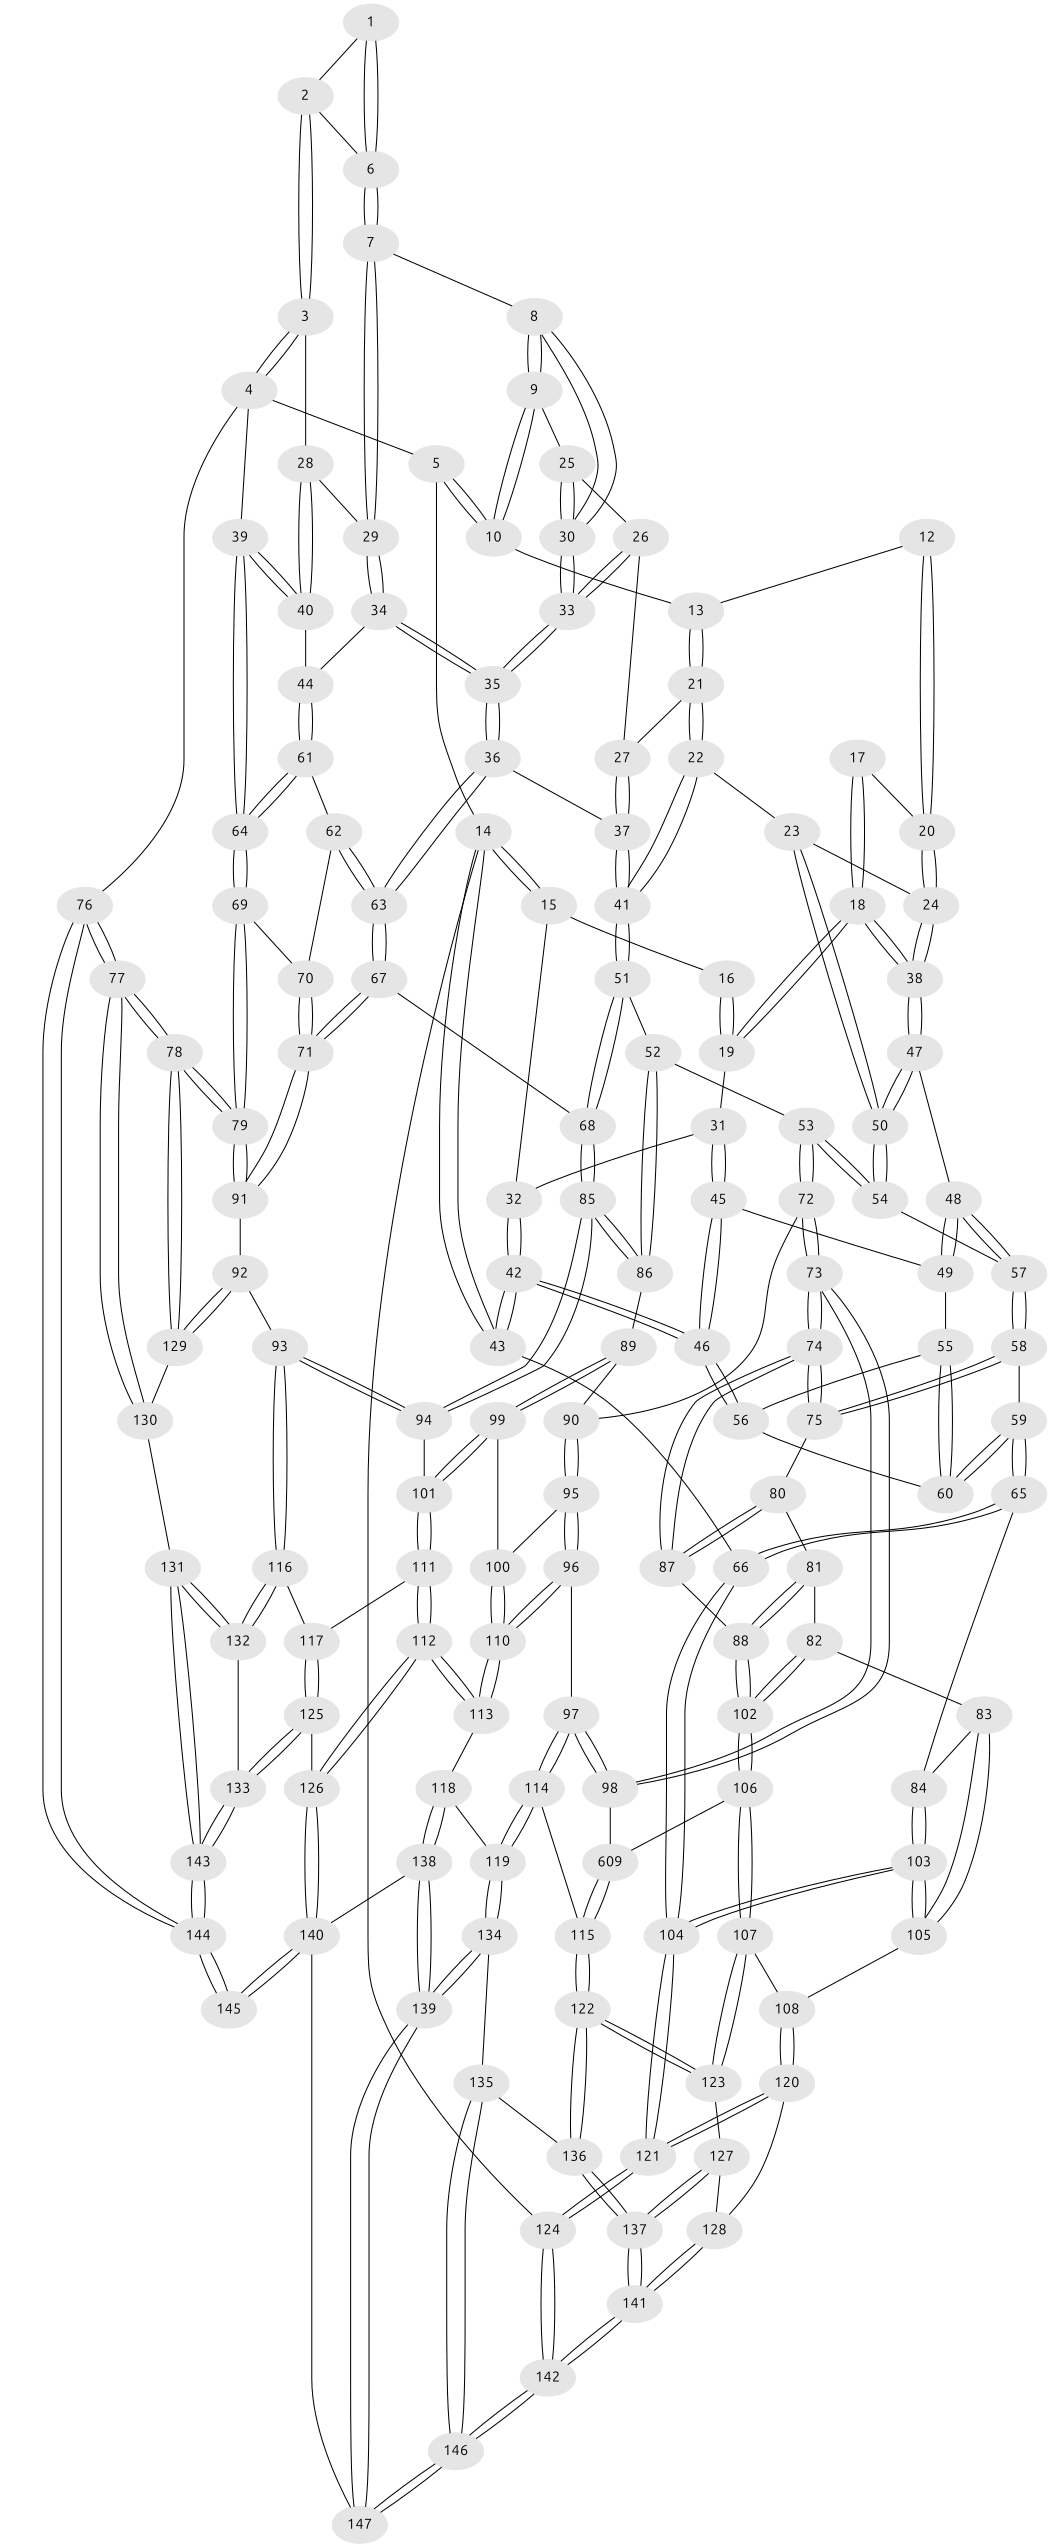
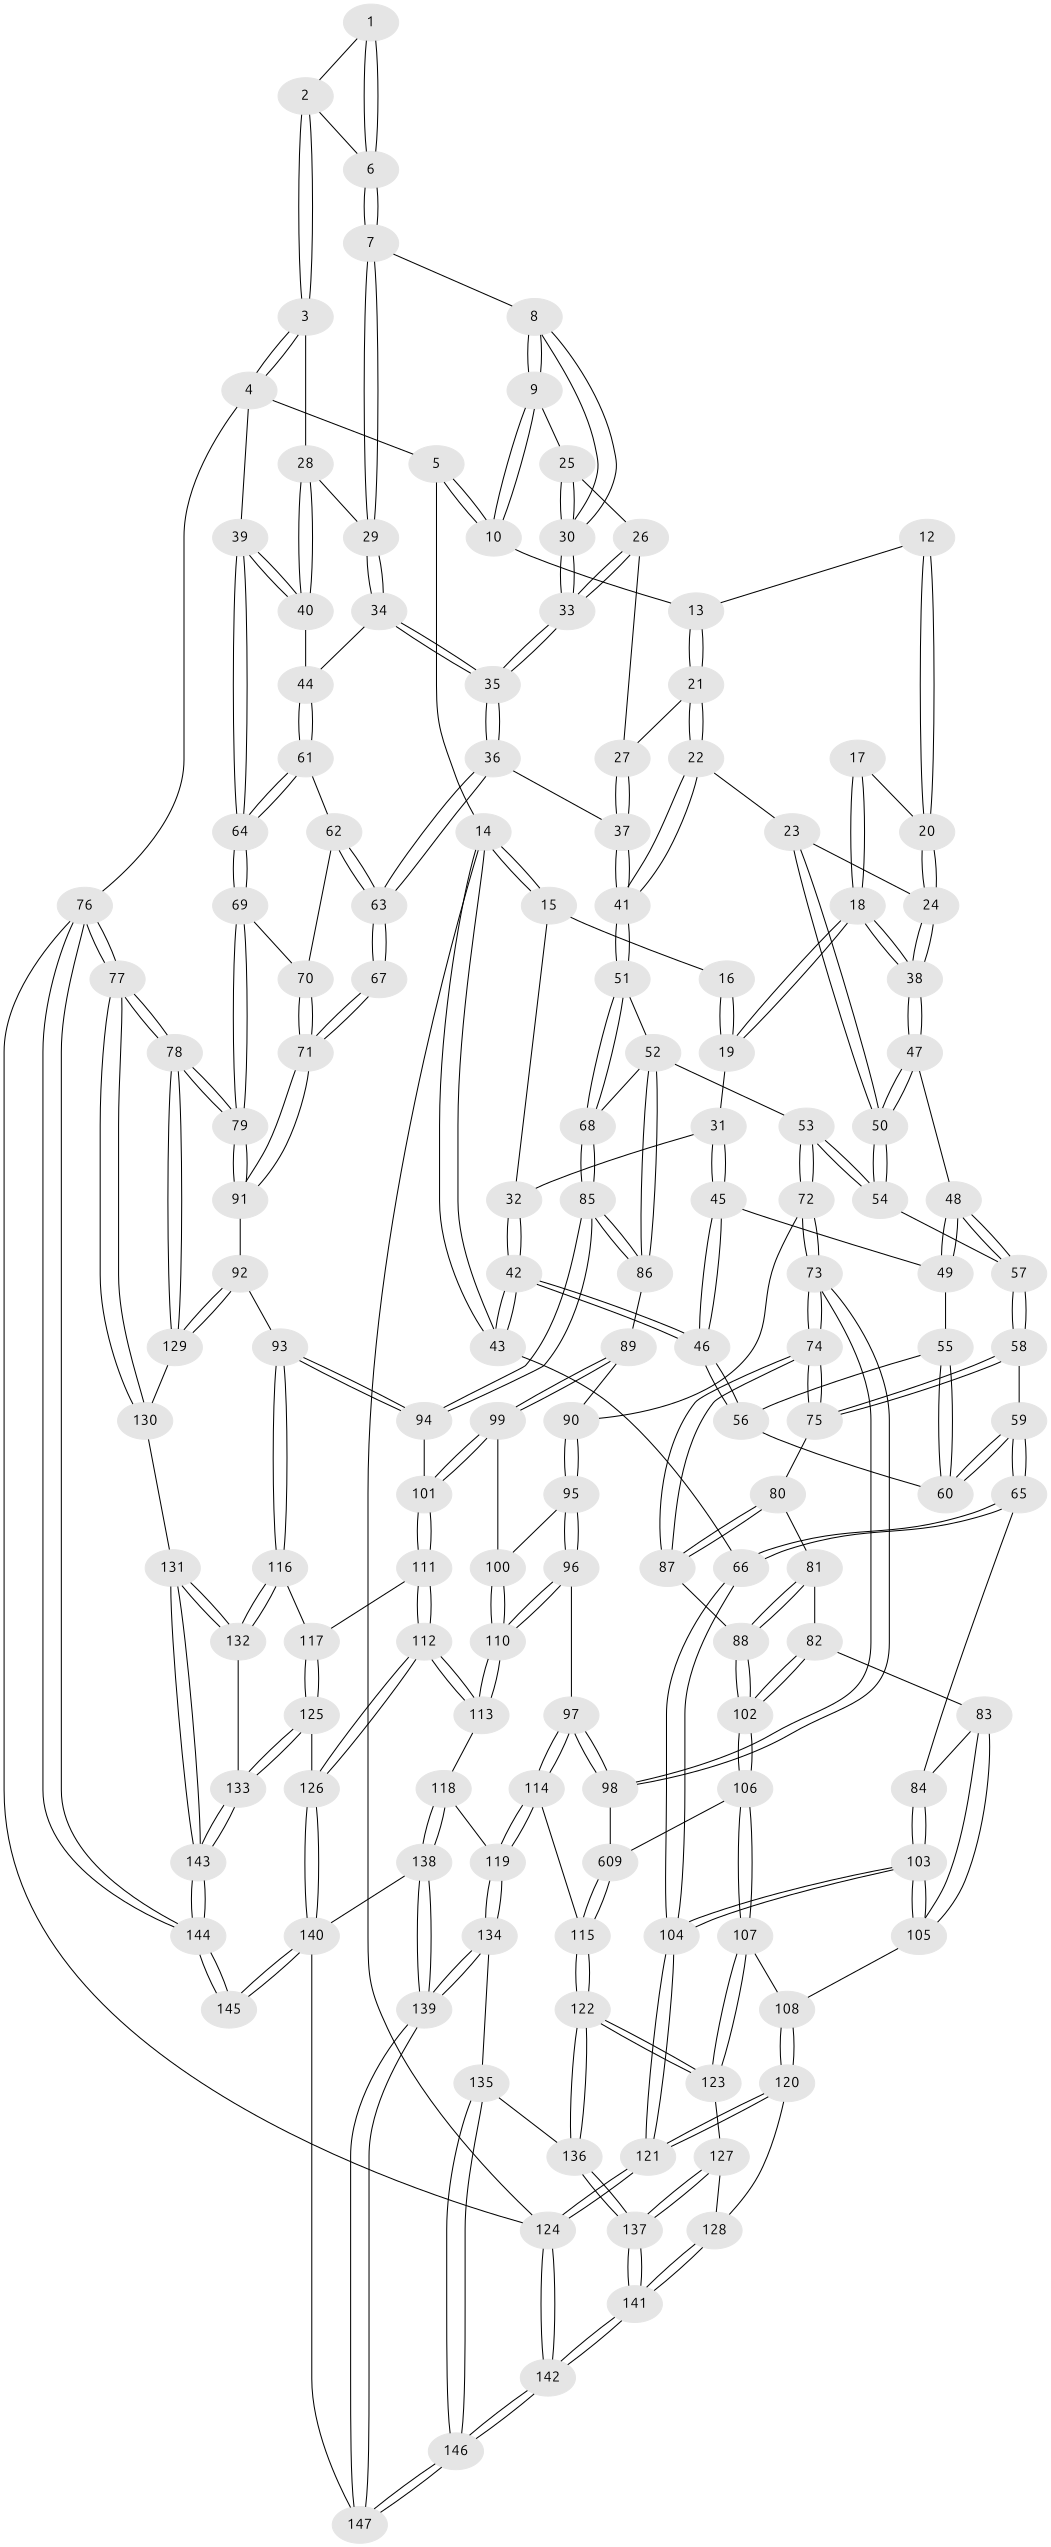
  graph {
    fontname=Ubuntu
    node [color=gray90 fontname=Ubuntu style=filled]
    edge [fontname=Ubuntu]
    1
    2
    6
    3
    7
    4
    28
    5
    39
    76
    29
    40
    10
    14
    64
    124
    77
    144
    13
    15
    43
    8
    9
    30
    34
    25
    33
    26
    21
    12
    20
    17
    18
    24
    22
    27
    16
    32
    66
    142
    19
    42
    31
    38
    47
    45
    23
    41
    37
    50
    51
    54
    35
    44
    46
    49
    36
    61
    63
    67
    48
    69
    52
    68
    56
    104
    62
    55
    60
    57
    58
    53
    86
    85
    72
    89
    73
    90
    59
    75
    65
    80
    84
    70
    71
    79
    103
    121
    91
    94
    92
    74
    98
    95
    87
    n96 [label=609]
    88
    81
    78
    130
    145
    129
    131
    82
    83
    102
    105
    106
    108
    101
    99
    100
    96
    93
    116
    117
    132
    111
    97
    110
    114
    113
    115
    119
    112
    107
    120
    123
    127
    128
    122
    118
    126
    125
    140
    138
    134
    136
    133
    139
    135
    141
    137
    146
    143
    147
    1 -- 2
    1 -- 6
    1 -- 6
    2 -- 6
    2 -- 3
    2 -- 3
    6 -- 7
    6 -- 7
    3 -- 4
    3 -- 4
    3 -- 28
    7 -- 29
    7 -- 29
    7 -- 8
    4 -- 5
    4 -- 39
    4 -- 76
    28 -- 29
    28 -- 40
    28 -- 40
    5 -- 10
    5 -- 10
    5 -- 14
    39 -- 40
    39 -- 40
    39 -- 64
    39 -- 64
+   76 -- 124
    76 -- 77
    76 -- 77
    76 -- 144
    76 -- 144
    29 -- 34
    29 -- 34
    40 -- 44
    10 -- 13
    14 -- 124
    14 -- 15
    14 -- 15
    14 -- 43
    14 -- 43
    64 -- 69
    64 -- 69
    124 -- 142
    124 -- 142
    77 -- 78
    77 -- 78
    77 -- 130
    77 -- 130
    144 -- 145
    144 -- 145
    13 -- 21
    13 -- 21
    15 -- 16
    15 -- 32
    43 -- 66
    8 -- 9
    8 -- 9
    8 -- 30
    8 -- 30
    9 -- 10
    9 -- 10
    9 -- 25
    30 -- 33
    30 -- 33
    34 -- 35
    34 -- 35
    34 -- 44
    25 -- 30
    25 -- 30
    25 -- 26
    33 -- 35
    33 -- 35
    26 -- 33
    26 -- 33
    26 -- 27
    21 -- 22
    21 -- 22
    21 -- 27
    12 -- 13
    12 -- 20
    12 -- 20
    20 -- 24
    20 -- 24
    17 -- 20
    17 -- 18
    17 -- 18
    18 -- 19
    18 -- 19
    18 -- 38
    18 -- 38
    24 -- 38
    24 -- 38
    22 -- 23
    22 -- 41
    22 -- 41
    27 -- 37
    27 -- 37
    16 -- 19
    16 -- 19
    32 -- 42
    32 -- 42
    66 -- 104
    66 -- 104
    142 -- 146
    142 -- 146
    19 -- 31
    42 -- 43
    42 -- 43
    42 -- 46
    42 -- 46
    31 -- 32
    31 -- 45
    31 -- 45
    38 -- 47
    38 -- 47
    47 -- 50
    47 -- 50
    47 -- 48
    45 -- 46
    45 -- 46
    45 -- 49
    23 -- 24
    23 -- 50
    23 -- 50
    41 -- 51
    41 -- 51
    37 -- 41
    37 -- 41
    50 -- 54
    50 -- 54
    51 -- 52
    51 -- 68
    51 -- 68
    54 -- 57
    35 -- 36
    35 -- 36
    44 -- 61
    44 -- 61
    46 -- 56
    46 -- 56
    49 -- 55
    36 -- 37
    36 -- 63
    36 -- 63
    61 -- 64
    61 -- 64
    61 -- 62
    63 -- 67
    63 -- 67
-   67 -- 68
+   52 -- 68
    67 -- 71
    67 -- 71
    48 -- 49
    48 -- 49
    48 -- 57
    48 -- 57
    69 -- 70
    69 -- 79
    69 -- 79
    52 -- 53
    52 -- 86
    52 -- 86
    68 -- 85
    68 -- 85
    56 -- 60
    104 -- 121
    104 -- 121
    62 -- 63
    62 -- 63
    62 -- 70
    55 -- 56
    55 -- 60
    55 -- 60
    57 -- 58
    57 -- 58
    58 -- 59
    58 -- 75
    58 -- 75
    53 -- 54
    53 -- 54
    53 -- 72
    53 -- 72
    86 -- 89
    85 -- 86
    85 -- 86
    85 -- 94
    85 -- 94
    72 -- 73
    72 -- 73
    72 -- 90
    89 -- 90
    89 -- 99
    89 -- 99
    73 -- 74
    73 -- 74
    73 -- 98
    73 -- 98
    90 -- 95
    90 -- 95
    59 -- 60
    59 -- 60
    59 -- 65
    59 -- 65
    75 -- 80
    65 -- 66
    65 -- 66
    65 -- 84
    80 -- 87
    80 -- 87
    80 -- 81
    84 -- 103
    84 -- 103
    70 -- 71
    70 -- 71
    71 -- 91
    71 -- 91
    79 -- 91
    79 -- 91
    103 -- 104
    103 -- 104
    103 -- 105
    103 -- 105
    121 -- 124
    121 -- 124
    91 -- 92
    94 -- 101
    92 -- 129
    92 -- 129
    92 -- 93
    74 -- 75
    74 -- 75
    74 -- 87
    74 -- 87
    98 -- n96
    95 -- 100
    95 -- 96
    95 -- 96
    87 -- 88
    n96 -- 115
    n96 -- 115
    88 -- 102
    88 -- 102
    81 -- 88
    81 -- 88
    81 -- 82
    78 -- 79
    78 -- 79
    78 -- 129
    78 -- 129
    130 -- 131
    129 -- 130
    131 -- 132
    131 -- 132
    131 -- 143
    131 -- 143
    82 -- 83
    82 -- 102
    82 -- 102
    83 -- 84
    83 -- 105
    83 -- 105
    102 -- 106
    102 -- 106
    105 -- 108
    106 -- n96
    106 -- 107
    106 -- 107
    108 -- 120
    108 -- 120
    101 -- 111
    101 -- 111
    99 -- 101
    99 -- 101
    99 -- 100
    100 -- 110
    100 -- 110
    96 -- 97
    96 -- 110
    96 -- 110
    93 -- 94
    93 -- 94
    93 -- 116
    93 -- 116
    116 -- 117
    116 -- 132
    116 -- 132
    117 -- 125
    117 -- 125
    132 -- 133
    111 -- 117
    111 -- 112
    111 -- 112
    97 -- 98
    97 -- 98
    97 -- 114
    97 -- 114
    110 -- 113
    110 -- 113
    114 -- 115
    114 -- 119
    114 -- 119
    113 -- 118
    115 -- 122
    115 -- 122
    119 -- 134
    119 -- 134
    112 -- 113
    112 -- 113
    112 -- 126
    112 -- 126
    107 -- 108
    107 -- 123
    107 -- 123
    120 -- 121
    120 -- 121
    120 -- 128
    123 -- 127
    127 -- 128
    127 -- 137
    127 -- 137
    128 -- 141
    128 -- 141
    122 -- 123
    122 -- 123
    122 -- 136
    122 -- 136
    118 -- 119
    118 -- 138
    118 -- 138
    126 -- 140
    126 -- 140
    125 -- 126
    125 -- 133
    125 -- 133
    140 -- 145
    140 -- 145
    140 -- 147
    138 -- 140
    138 -- 139
    138 -- 139
    134 -- 139
    134 -- 139
    134 -- 135
    136 -- 137
    136 -- 137
    133 -- 143
    133 -- 143
    139 -- 147
    139 -- 147
    135 -- 136
    135 -- 146
    135 -- 146
    141 -- 142
    141 -- 142
    137 -- 141
    137 -- 141
    146 -- 147
    146 -- 147
    143 -- 144
    143 -- 144
  }
